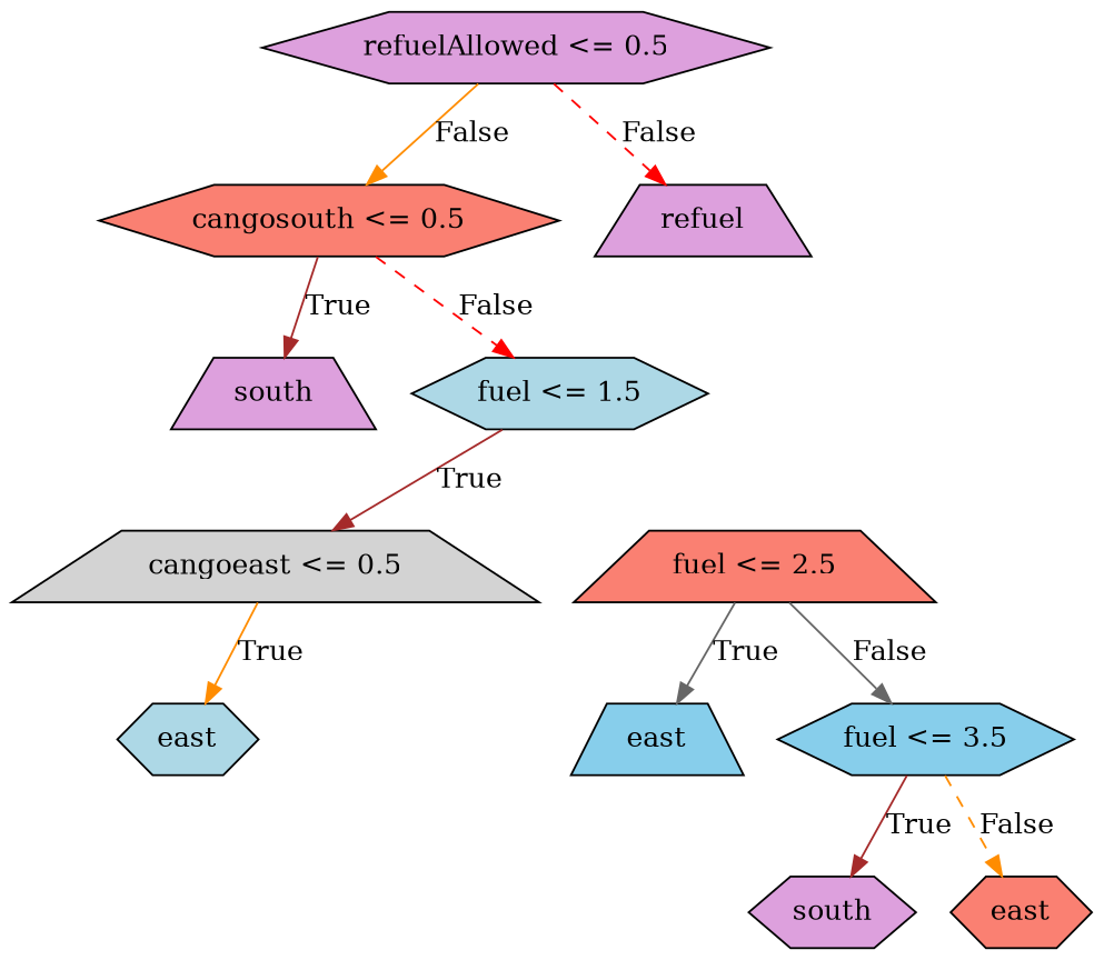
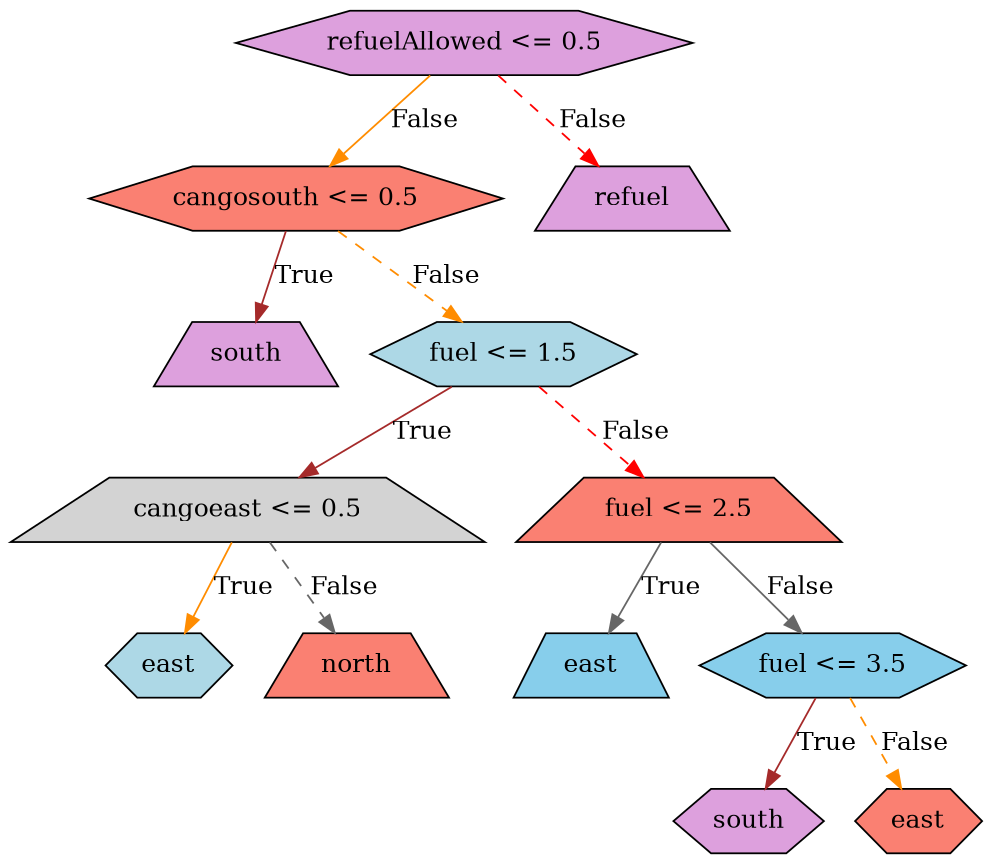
  digraph {
    node [fillcolor=plum shape=hexagon style=filled]
    edge [color=darkorange]
    n1 [label="refuelAllowed <= 0.5"]
    n2 [fillcolor=salmon label="cangosouth <= 0.5"]
    n3 [label=refuel shape=trapezium]
    n4 [label=south shape=trapezium]
    n5 [fillcolor=lightblue label="fuel <= 1.5"]
    n6 [fillcolor=lightgrey label="cangoeast <= 0.5" shape=trapezium]
    n7 [fillcolor=salmon label="fuel <= 2.5" shape=trapezium]
    n8 [fillcolor=lightblue label=east]
+   n9 [fillcolor=salmon label=north shape=trapezium]
    n10 [fillcolor=skyblue label=east shape=trapezium]
    n11 [fillcolor=skyblue label="fuel <= 3.5"]
    n12 [label=south]
    n13 [fillcolor=salmon label=east]
    n1 -> n2 [label=False]
    n1 -> n3 [color=red label=False style=dashed]
    n2 -> n4 [color=brown label=True]
-   n2 -> n5 [color=red label=False style=dashed]
+   n2 -> n5 [label=False style=dashed]
    n5 -> n6 [color=brown label=True]
+   n5 -> n7 [color=red label=False style=dashed]
    n6 -> n8 [label=True]
+   n6 -> n9 [color=gray40 label=False style=dashed]
    n7 -> n10 [color=gray40 label=True]
    n7 -> n11 [color=gray40 label=False style=solid]
    n11 -> n12 [color=brown label=True]
    n11 -> n13 [label=False style=dashed]
  }
